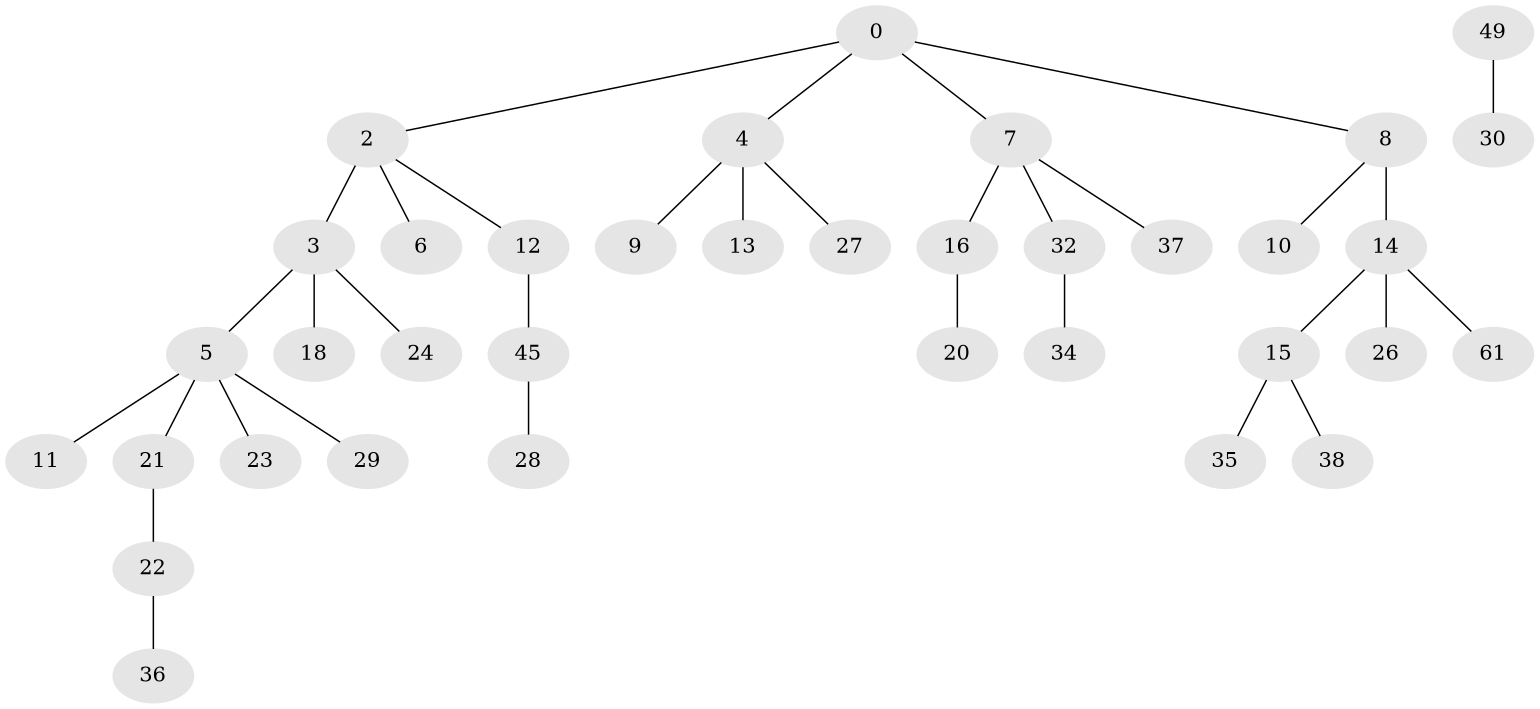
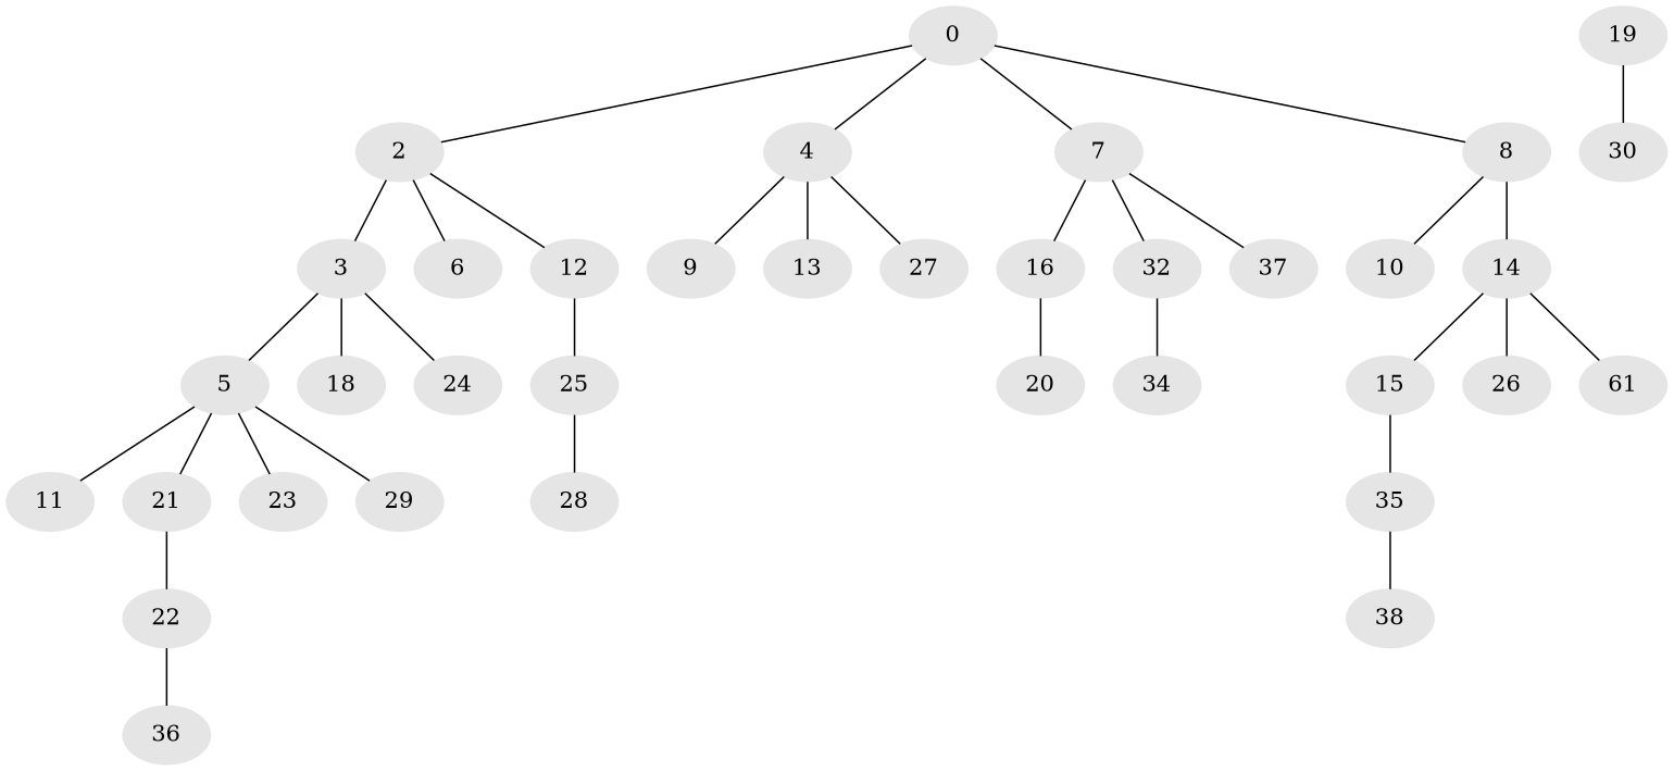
  graph {
    node [color=gray90 style=filled]
    edge [weight=1.0]
    n1 [label=0]
    2
    4
    7
    8
    3
    6
    12
    9
    13
    27
    16
    32
    37
    10
    14
    5
    18
    24
-   25 [label=45]
+   25
    11
    21
    23
    29
    22
    20
    34
    15
    26
    n30 [label=61]
    28
    35
-   19 [label=49]
+   19
    30
    38
    36
    n1 -- 2
    n1 -- 4
    n1 -- 7
    n1 -- 8
    2 -- 3 [weight=3.0]
    2 -- 6
    2 -- 12
    4 -- 9
    4 -- 13 [weight=2.0]
    4 -- 27
    7 -- 16
    7 -- 32
    7 -- 37
    8 -- 10
    8 -- 14 [weight=3.0]
    3 -- 5
    3 -- 18
    3 -- 24
    12 -- 25
    16 -- 20
    32 -- 34
    14 -- 15
    14 -- 26
    14 -- n30
    5 -- 11
    5 -- 21
    5 -- 23
    5 -- 29
    25 -- 28
    21 -- 22
    22 -- 36
    15 -- 35
-   15 -- 38
+   35 -- 38
    19 -- 30 [weight=2.0]
  }
